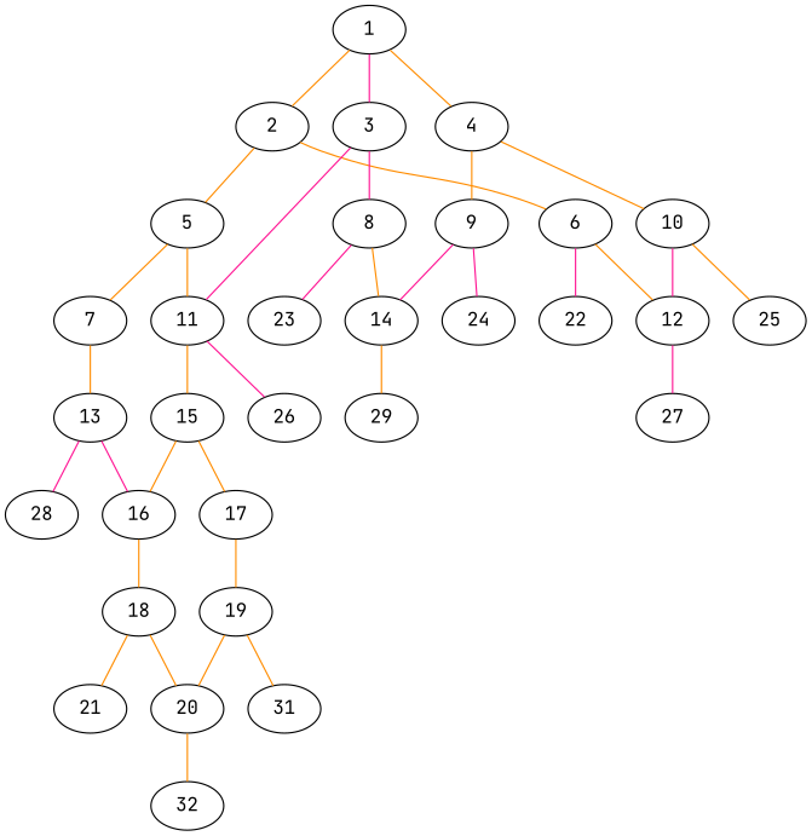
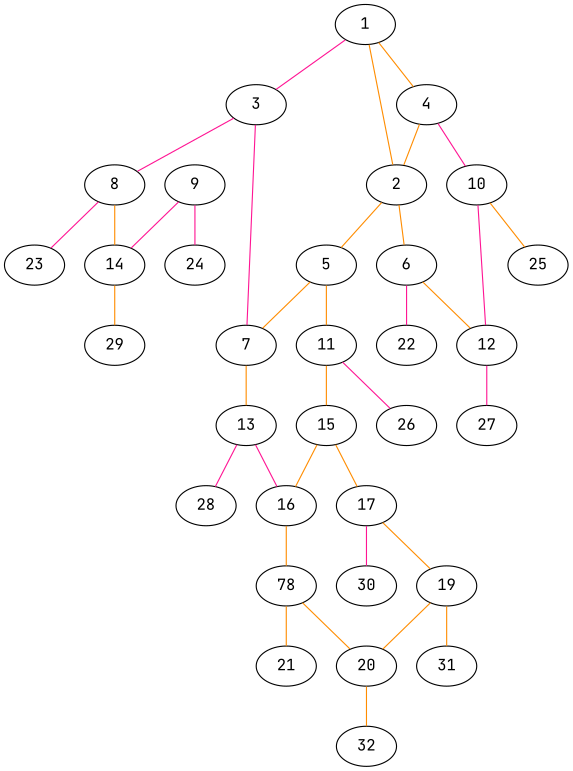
  graph {
    fontname="JetBrains Mono"
    node [chem=C fontname="JetBrains Mono"]
    edge [color=darkorange fontname="JetBrains Mono" valence=1]
    1
    2
    3
    4
    5
    6
    7
    8
    9
    10
    11
    12
    22 [chem=H]
    13
    14
    23 [chem=H]
    24 [chem=H]
    25 [chem=H]
    15
    26 [chem=H]
    27 [chem=H]
    16
    28 [chem=H]
    29 [chem=H]
    17
-   18
+   18 [label=78]
    19
+   30 [chem=H]
    20
    21 [chem=F]
    31 [chem=H]
    32 [chem=H]
    1 -- 2
    1 -- 3 [color=deeppink]
    1 -- 4 [valence=2]
    2 -- 5
    2 -- 6 [valence=2]
-   3 -- 11 [color=deeppink]
+   3 -- 7 [color=deeppink]
    3 -- 8 [color=deeppink valence=2]
-   4 -- 9
-   4 -- 10
+   4 -- 2
+   4 -- 10 [color=deeppink]
    5 -- 7 [valence=2]
    5 -- 11
    6 -- 12
    6 -- 22 [color=deeppink]
    7 -- 13
    8 -- 14
    8 -- 23 [color=deeppink]
    9 -- 14 [color=deeppink valence=2]
    9 -- 24 [color=deeppink]
    10 -- 12 [color=deeppink valence=2]
    10 -- 25
    11 -- 15 [valence=2]
    11 -- 26 [color=deeppink]
    12 -- 27 [color=deeppink]
    13 -- 16 [color=deeppink valence=2]
    13 -- 28 [color=deeppink]
    14 -- 29
    15 -- 16
    15 -- 17
    16 -- 18
    17 -- 19 [valence=2]
+   17 -- 30 [color=deeppink]
    18 -- 20 [valence=2]
    18 -- 21
    19 -- 20
    19 -- 31
    20 -- 32
  }
